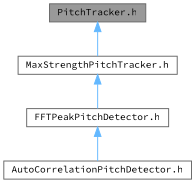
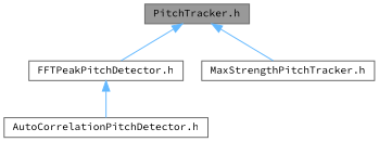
  digraph {
    fontname="Source Code Pro"
    node [color=grey40 fillcolor=white fontname="Source Code Pro" fontsize=10 shape=box style=filled]
    edge [color=steelblue1 dir=back fontname="Source Code Pro" fontsize=10 labelfontname=Helvetica labelfontsize=10 style=solid]
    n1 [color=gray40 fillcolor=grey60 fontcolor=black height=0.2 label="PitchTracker.h" width=0.4]
    n2 [height=0.2 label="FFTPeakPitchDetector.h" width=0.4]
    n3 [height=0.2 label="MaxStrengthPitchTracker.h" width=0.4]
    n4 [height=0.2 label="AutoCorrelationPitchDetector.h" width=0.4]
-   n3 -> n2
+   n1 -> n2
    n1 -> n3
    n2 -> n4
  }
